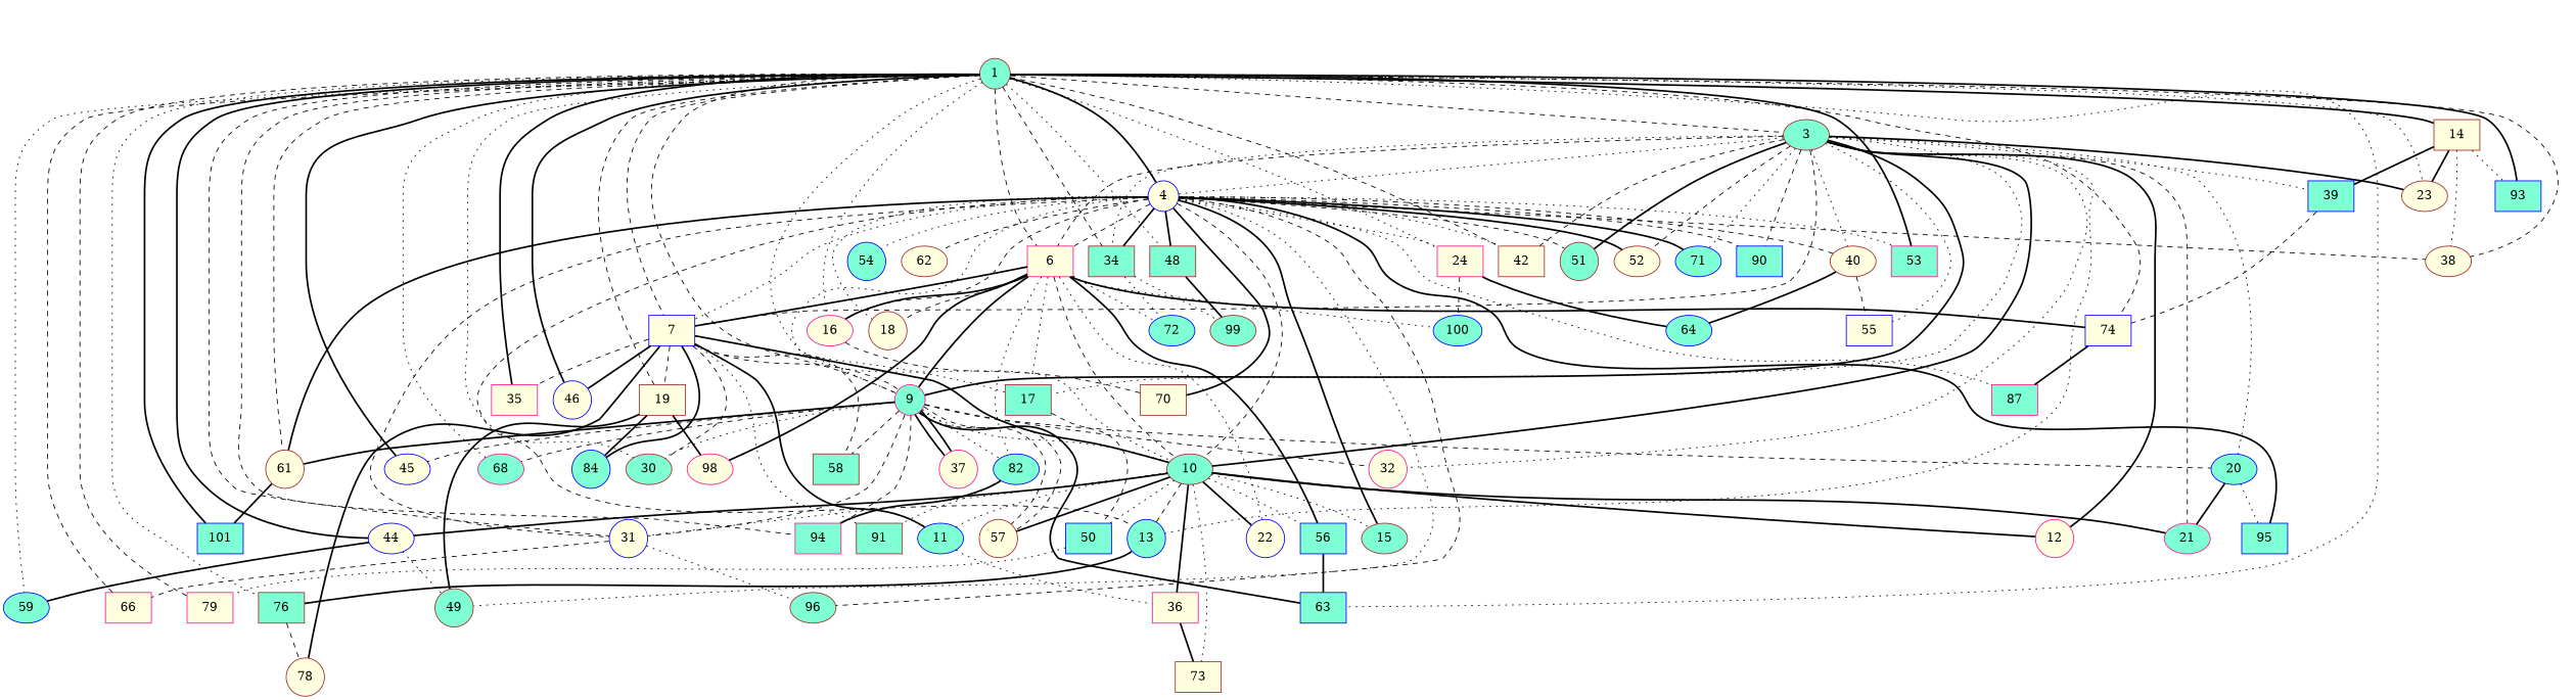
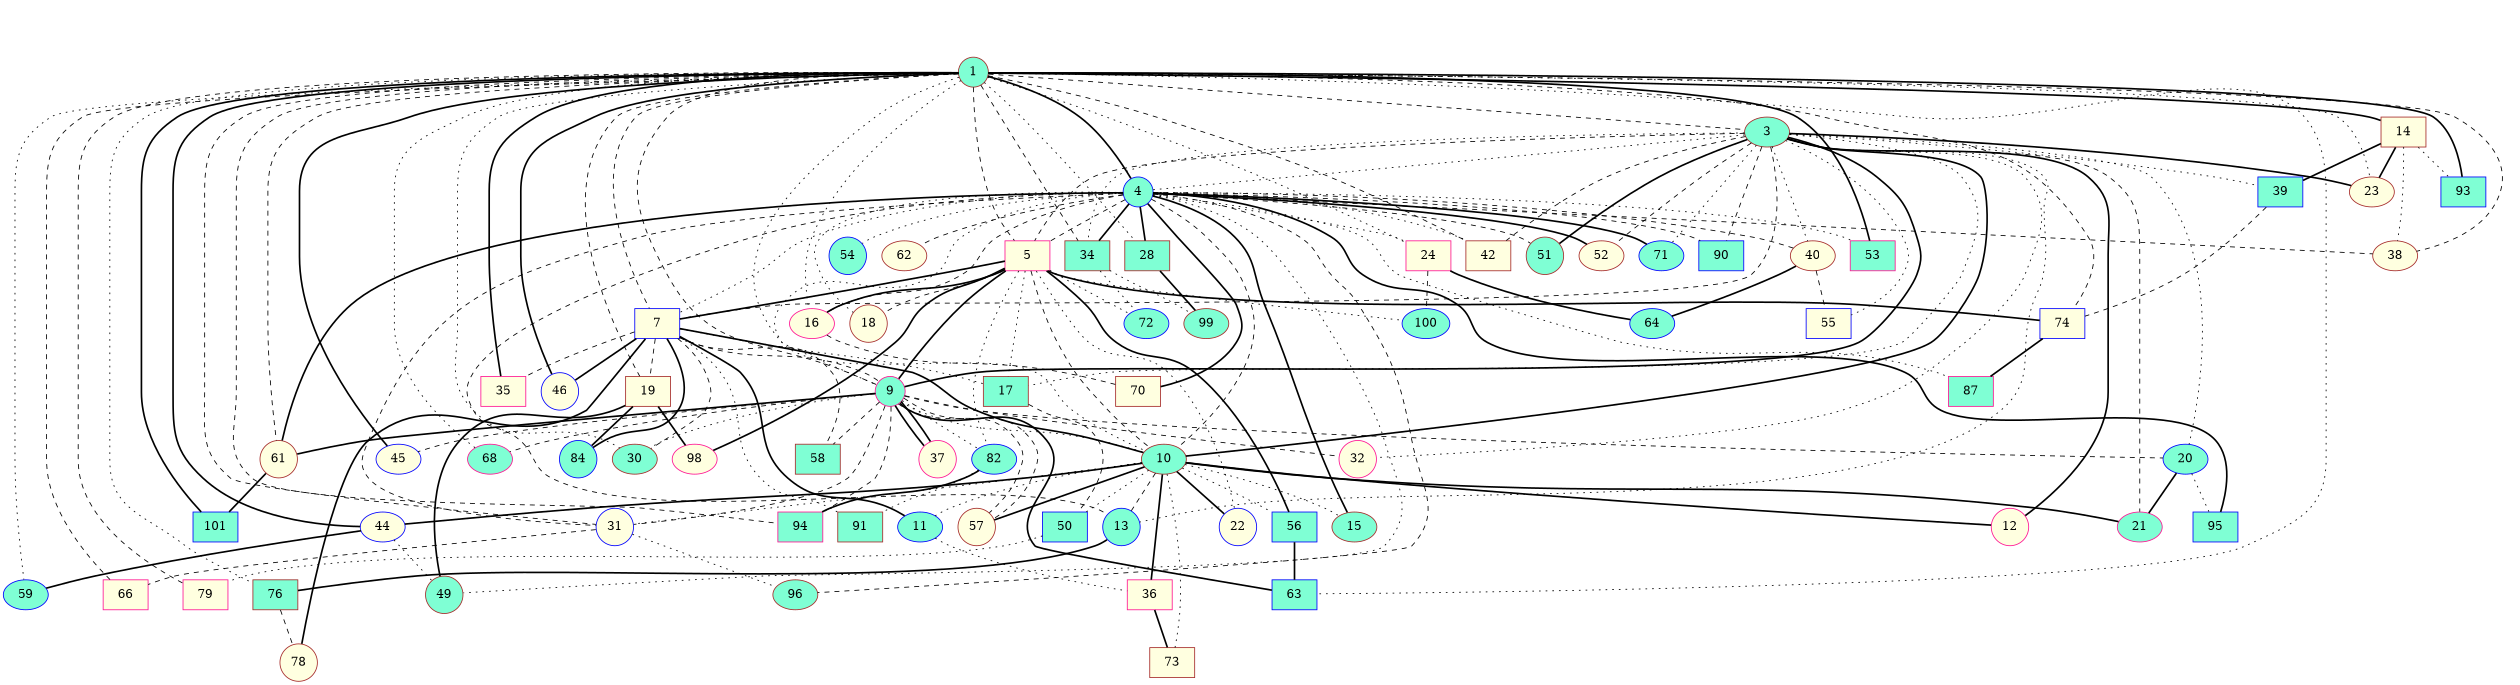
  graph {
    node [color=brown fillcolor=aquamarine shape=box style=filled]
    edge [style=bold]
    1 [shape=circle super="+2"]
    3 [shape=ellipse super="+33"]
-   4 [color=blue fillcolor=lightyellow shape=circle super="+5"]
-   6 [color=deeppink fillcolor=lightyellow super="+8"]
+   4 [color=blue shape=circle super="+5"]
+   6 [color=deeppink fillcolor=lightyellow super="+8" label=5]
    7 [color=blue fillcolor=lightyellow super="+26"]
    9 [color=deeppink shape=circle super="+27"]
    10 [shape=ellipse super="+85"]
    14 [fillcolor=lightyellow super="+60"]
    16 [color=deeppink fillcolor=lightyellow shape=ellipse super="+77"]
    19 [fillcolor=lightyellow]
    23 [fillcolor=lightyellow shape=ellipse]
    24 [color=deeppink fillcolor=lightyellow super="+83"]
-   28 [super="+86" label=48]
+   28 [super="+86"]
    30 [shape=ellipse super="+88"]
    31 [color=blue fillcolor=lightyellow shape=circle super="+47"]
    34 [super="+48"]
    35 [color=deeppink fillcolor=lightyellow]
    38 [fillcolor=lightyellow shape=ellipse super="+41"]
    42 [fillcolor=lightyellow super="+81"]
    44 [color=blue fillcolor=lightyellow shape=ellipse]
    45 [color=blue fillcolor=lightyellow shape=ellipse]
    46 [color=blue fillcolor=lightyellow shape=circle]
    53 [color=deeppink]
    59 [color=blue shape=ellipse]
    61 [fillcolor=lightyellow shape=circle super="+69"]
    63 [color=blue]
    66 [color=deeppink fillcolor=lightyellow]
    68 [color=deeppink shape=ellipse]
    74 [color=blue fillcolor=lightyellow super="+80"]
    76
    79 [color=deeppink fillcolor=lightyellow]
    93 [color=blue]
    94 [color=deeppink super="+97"]
    101 [color=blue]
    12 [color=deeppink fillcolor=lightyellow shape=circle]
    13 [color=blue shape=circle super="+75"]
    17 [super="+25"]
    20 [color=blue shape=ellipse]
    21 [color=deeppink shape=ellipse super="+29"]
    32 [color=deeppink fillcolor=lightyellow shape=circle]
    39 [color=blue]
    40 [fillcolor=lightyellow shape=ellipse]
    51 [shape=circle]
    52 [fillcolor=lightyellow shape=ellipse]
    55 [color=blue fillcolor=lightyellow]
    71 [color=blue shape=ellipse]
    90 [color=blue]
    15 [shape=ellipse]
    18 [fillcolor=lightyellow shape=circle]
    49 [shape=circle super="+67"]
    54 [color=blue shape=circle]
    62 [fillcolor=lightyellow shape=ellipse]
    70 [fillcolor=lightyellow]
    87 [color=deeppink]
    95 [color=blue]
    96 [shape=ellipse]
    22 [color=blue fillcolor=lightyellow shape=circle]
    56 [color=blue super="+65"]
    72 [color=blue shape=ellipse]
    82 [color=blue shape=ellipse]
    98 [color=deeppink fillcolor=lightyellow shape=ellipse]
    100 [color=blue shape=ellipse]
    11 [color=blue shape=ellipse]
    58
    78 [fillcolor=lightyellow shape=circle]
    84 [color=blue shape=circle]
    91
    37 [color=deeppink fillcolor=lightyellow shape=circle]
    57 [fillcolor=lightyellow shape=circle super="+92"]
    36 [color=deeppink fillcolor=lightyellow]
    50 [color=blue]
    73 [fillcolor=lightyellow]
    64 [color=blue shape=ellipse]
    99 [shape=ellipse]
    1 -- 3 [style=dashed weight=2]
    1 -- 4 [weight=4]
    1 -- 6 [style=dashed weight=4]
    1 -- 7 [style=dashed weight=2]
    1 -- 9 [style=dashed weight=2]
    1 -- 10 [style=dotted weight=2]
    1 -- 14 [weight=2]
    1 -- 16 [style=dotted]
    1 -- 19 [style=dashed]
    1 -- 23 [style=dotted]
    1 -- 24 [style=dotted]
    1 -- 28 [style=dotted weight=2]
    1 -- 30 [style=dotted]
    1 -- 31 [style=dashed]
    1 -- 34 [style=dashed]
    1 -- 35
    1 -- 38 [style=dashed]
    1 -- 42 [style=dashed]
    1 -- 44
    1 -- 45
    1 -- 46
    1 -- 53
    1 -- 59 [style=dotted]
    1 -- 61 [style=dashed]
    1 -- 63 [style=dotted]
    1 -- 66 [style=dashed]
    1 -- 68 [style=dotted]
    1 -- 74 [style=dashed]
    1 -- 76 [style=dotted]
    1 -- 79 [style=dashed]
    1 -- 93
    1 -- 94 [style=dashed]
    1 -- 101
    3 -- 4 [style=dotted weight=2]
    3 -- 6 [style=dashed weight=2]
    3 -- 7 [style=dashed]
    3 -- 9
    3 -- 10
    3 -- 23
    3 -- 34 [style=dotted]
    3 -- 42 [style=dashed]
    3 -- 12
    3 -- 13 [style=dotted]
    3 -- 17 [style=dotted]
    3 -- 20 [style=dotted]
    3 -- 21 [style=dashed]
    3 -- 32 [style=dotted]
    3 -- 39 [style=dotted]
    3 -- 40 [style=dotted]
    3 -- 51
    3 -- 52 [style=dashed]
    3 -- 55 [style=dotted]
    3 -- 71 [style=dotted]
    3 -- 90 [style=dashed]
    4 -- 6 [style=dashed weight=4]
    4 -- 7 [style=dotted weight=2]
    4 -- 9 [style=dotted weight=3]
    4 -- 10 [style=dashed weight=2]
    4 -- 16 [style=dashed]
    4 -- 24 [style=dotted weight=2]
    4 -- 28
    4 -- 31 [style=dashed]
    4 -- 34
    4 -- 38 [style=dashed weight=2]
    4 -- 42 [style=dotted]
    4 -- 53 [style=dotted]
    4 -- 61
    4 -- 13 [style=dashed]
    4 -- 40 [style=dashed]
    4 -- 51 [style=dashed]
    4 -- 52
    4 -- 71
    4 -- 90 [style=dashed]
    4 -- 15
    4 -- 18 [style=dotted]
    4 -- 49 [style=dotted]
    4 -- 54 [style=dotted weight=2]
    4 -- 62 [style=dashed weight=2]
    4 -- 70
    4 -- 87 [style=dotted]
    4 -- 95
    4 -- 96 [style=dashed]
    6 -- 7 [weight=3]
    6 -- 9 [weight=2]
    6 -- 10 [style=dashed weight=2]
    6 -- 16
    6 -- 74
    6 -- 17 [style=dotted]
    6 -- 18 [style=dashed]
    6 -- 22 [style=dotted]
    6 -- 56
    6 -- 72 [style=dotted]
    6 -- 82 [style=dotted]
    6 -- 98
    6 -- 100 [style=dotted]
    7 -- 9 [style=dashed]
    7 -- 10
    7 -- 19 [style=dashed]
    7 -- 30 [style=dashed]
    7 -- 35 [style=dashed]
    7 -- 46
    7 -- 17 [style=dotted]
    7 -- 11
    7 -- 58 [style=dashed]
    7 -- 78
    7 -- 84
    7 -- 91 [style=dotted]
    9 -- 10 [style=dotted]
    9 -- 30 [style=dotted]
    9 -- 31 [style=dashed]
    9 -- 45 [style=dashed]
    9 -- 61
    9 -- 63
    9 -- 68 [style=dashed]
    9 -- 94 [style=dashed]
    9 -- 20 [style=dashed]
    9 -- 32 [style=dashed]
    9 -- 82 [style=dotted]
    9 -- 58 [style=dashed]
    9 -- 37
    9 -- 37
    9 -- 57 [style=dashed]
    9 -- 57 [style=dashed]
    10 -- 31 [style=dotted]
    10 -- 44
    10 -- 12
    10 -- 13 [style=dashed]
    10 -- 21
    10 -- 15 [style=dotted]
    10 -- 22
    10 -- 56 [style=dotted]
    10 -- 11 [style=dotted]
    10 -- 57
    10 -- 36
    10 -- 50 [style=dotted]
    10 -- 73 [style=dotted]
    14 -- 23
    14 -- 38 [style=dotted]
    14 -- 93 [style=dotted]
    14 -- 39
    16 -- 70 [style=dashed]
    19 -- 49
    19 -- 98
    19 -- 84
    24 -- 100 [style=dashed]
    24 -- 64
    28 -- 99
    31 -- 66 [style=dashed]
    31 -- 96 [style=dotted]
    34 -- 72 [style=dotted]
    34 -- 99 [style=dotted]
    44 -- 59
    44 -- 49 [style=dotted]
    61 -- 101
    74 -- 87
    76 -- 78 [style=dashed]
    13 -- 76
    17 -- 50 [style=dashed]
    20 -- 21
    20 -- 95 [style=dotted]
    39 -- 74 [style=dashed]
    40 -- 55 [style=dashed]
    40 -- 64
    56 -- 63
    82 -- 94
    82 -- 91 [style=dotted]
    11 -- 36 [style=dotted]
    36 -- 73
    50 -- 79 [style=dotted]
  }
